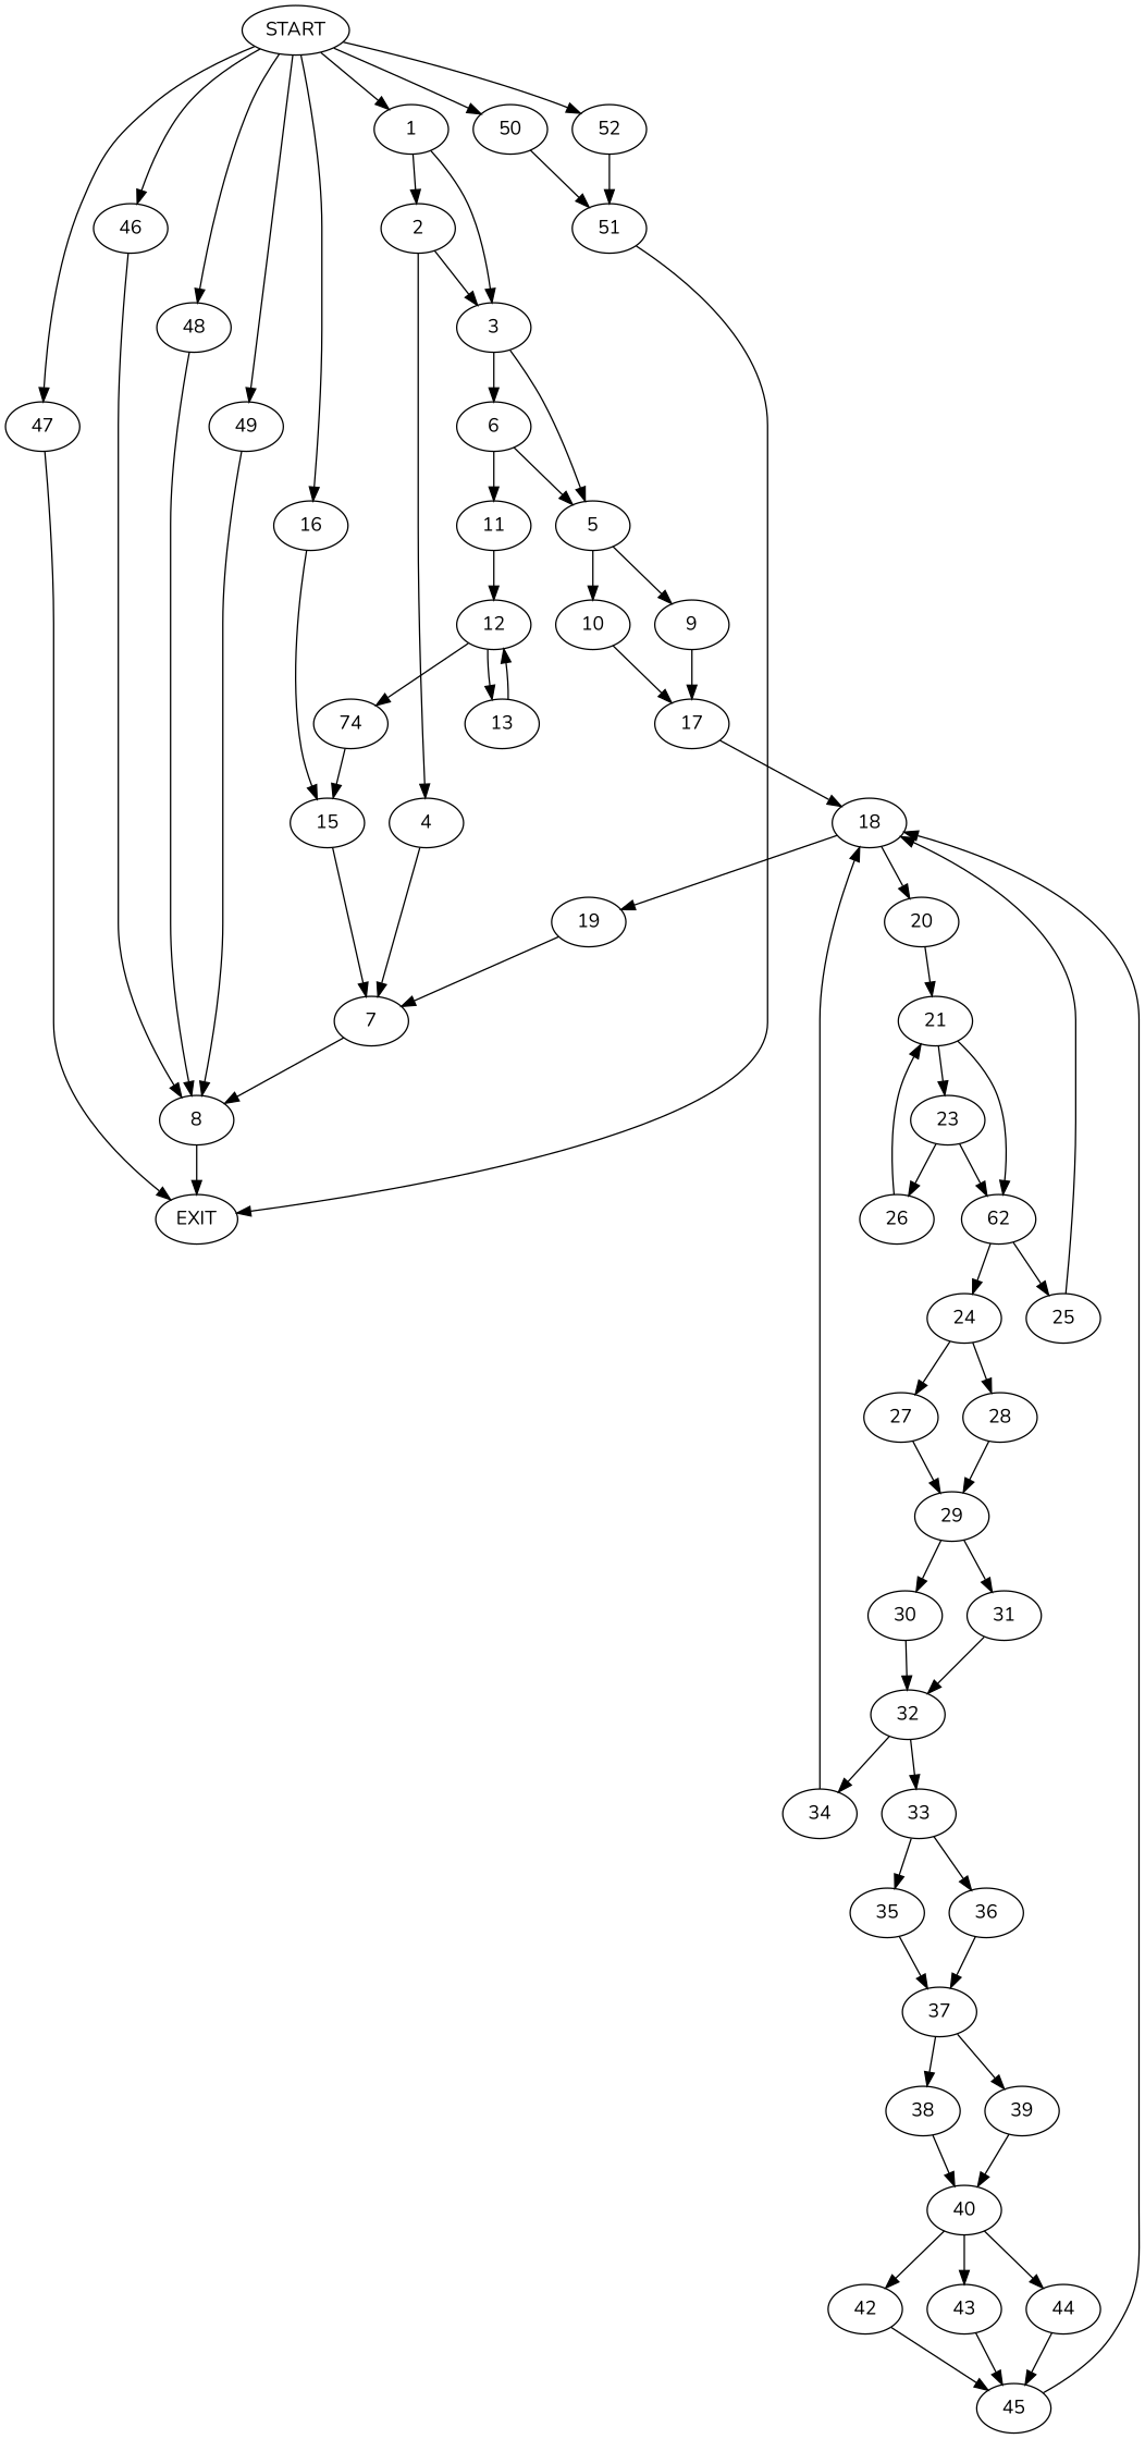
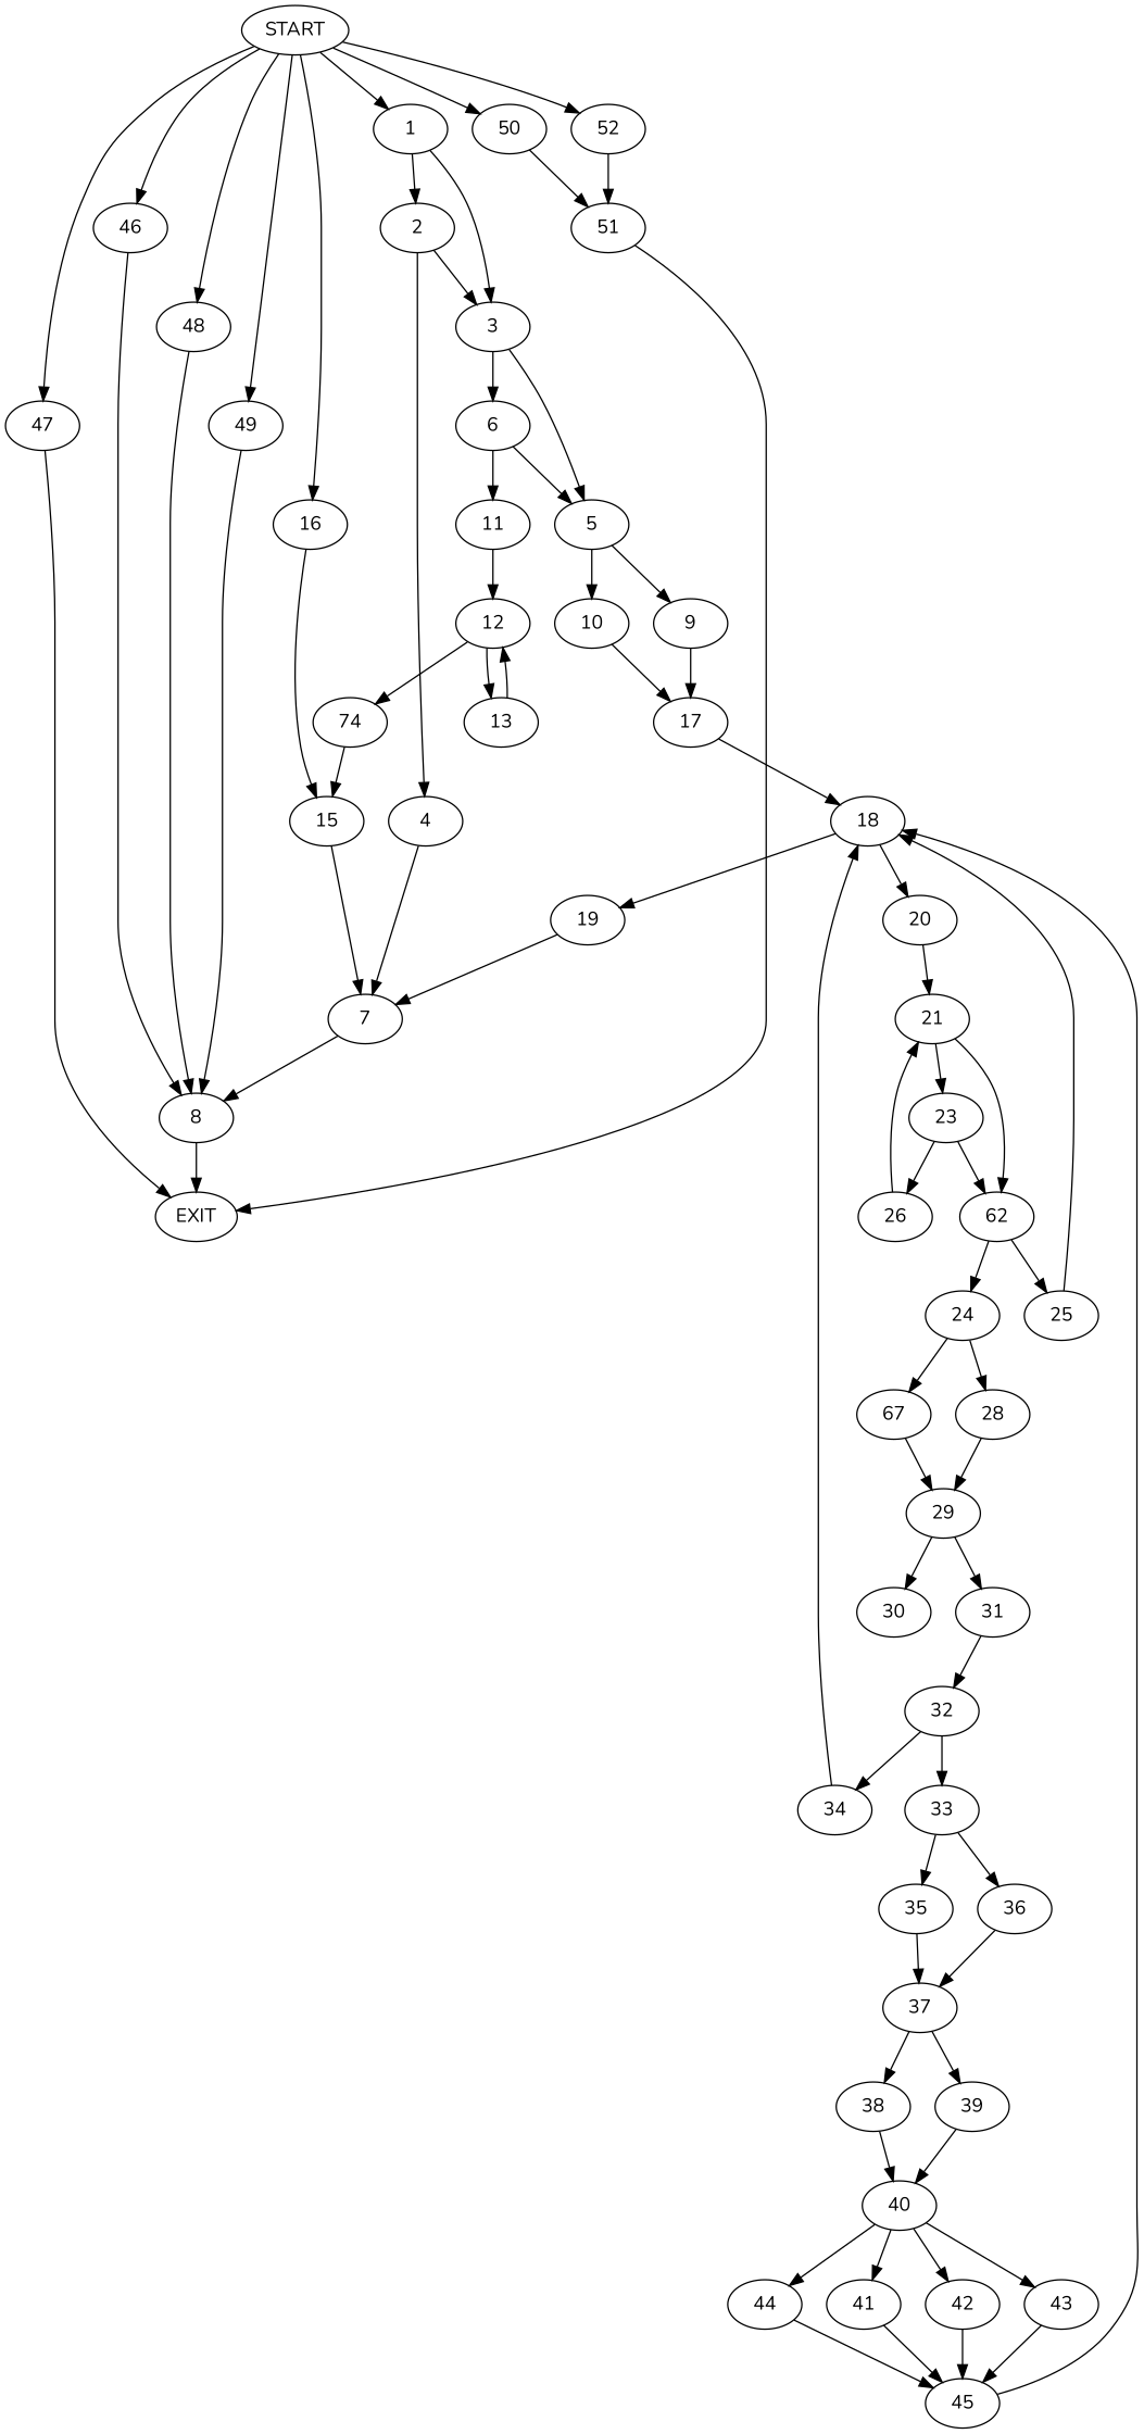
  digraph {
    fontname=Nunito
    node [fontname=Nunito]
    edge [fontname=Nunito]
    n1 [label=START]
    1
    16
    46
    47
    48
    49
    50
    52
    2
    3
    15
    8
    n14 [label=EXIT]
    51
    4
    5
    6
    7
    9
    10
    11
    17
    12
    18
    13
    n27 [label=74]
    19
    20
    21
    n31 [label=62]
    23
    24
    25
    26
-   27
+   27 [label=67]
    28
    29
    30
    31
    32
    33
    34
    35
    36
    37
    38
    39
    40
+   41
    42
    43
    44
    45
    n1 -> 1
    n1 -> 16
    n1 -> 46
    n1 -> 47
    n1 -> 48
    n1 -> 49
    n1 -> 50
    n1 -> 52
    1 -> 2
    1 -> 3
    16 -> 15
    46 -> 8
    47 -> n14
    48 -> 8
    49 -> 8
    50 -> 51
    52 -> 51
    2 -> 3
    2 -> 4
    3 -> 5
    3 -> 6
    15 -> 7
    8 -> n14
    51 -> n14
    4 -> 7
    5 -> 9
    5 -> 10
    6 -> 5
    6 -> 11
    7 -> 8
    9 -> 17
    10 -> 17
    11 -> 12
    17 -> 18
    12 -> 13
    12 -> n27
    18 -> 19
    18 -> 20
    13 -> 12
    n27 -> 15
    19 -> 7
    20 -> 21
    21 -> n31
    21 -> 23
    n31 -> 24
    n31 -> 25
    23 -> n31
    23 -> 26
    24 -> 27
    24 -> 28
    25 -> 18
    26 -> 21
    27 -> 29
    28 -> 29
    29 -> 30
    29 -> 31
-   30 -> 32
    31 -> 32
    32 -> 33
    32 -> 34
    33 -> 35
    33 -> 36
    34 -> 18
    35 -> 37
    36 -> 37
    37 -> 38
    37 -> 39
    38 -> 40
    39 -> 40
+   40 -> 41
    40 -> 42
    40 -> 43
    40 -> 44
+   41 -> 45
    42 -> 45
    43 -> 45
    44 -> 45
    45 -> 18
  }
